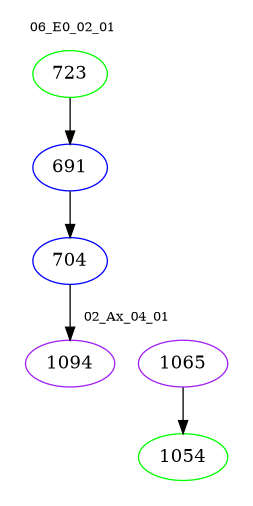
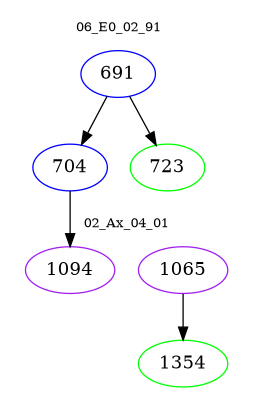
  digraph {
    node [color=purple]
    edge [color=black]
    n1 [label=1065]
-   n2 [color=green label=1054]
+   n2 [color=green label=1354]
    n3 [label=1094]
    n4 [color=blue label=691]
    n5 [color=blue label=704]
    n6 [color=green label=723]
    subgraph cluster_1 {
      color=white
      fontsize=10
      label="02_Ax_04_01"
      n1
      n2
      n3
    }
    subgraph cluster_2 {
      color=white
      fontsize=10
-     label="06_E0_02_01"
+     label="06_E0_02_91"
      n4
      n5
      n6
    }
    n1 -> n2
    n4 -> n5
-   n6 -> n4
+   n4 -> n6
    n5 -> n3
  }
